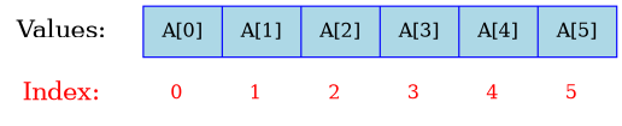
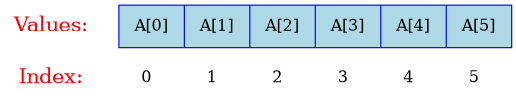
  digraph {
    ranksep=0
    node [fontcolor=red fontsize=18 shape=plaintext]
-   "Values:" [fontcolor=black]
+   "Values:"
    n2 [color=blue fillcolor=lightblue fixedsize=true fontcolor=black fontsize=14 label="<f0> A[0] | <f1> A[1] | <f2> A[2] | <f3> A[3] | <f4> A[4] | <f5> A[5]" shape=record style=filled width=4.75]
    "Index:"
-   n4 [color=white fixedsize=true fontsize=14 label="0 | 1 | 2 | 3| 4 | 5" shape=record width=4.75]
+   n4 [color=white fixedsize=true fontcolor=black fontsize=14 label="0 | 1 | 2 | 3| 4 | 5" shape=record width=4.75]
    subgraph sub_1 {
      rank=same
      "Values:"
      n2
    }
    subgraph sub_2 {
      rank=same
      "Index:"
      n4
    }
    "Values:" -> "Index:" [color=white]
  }
